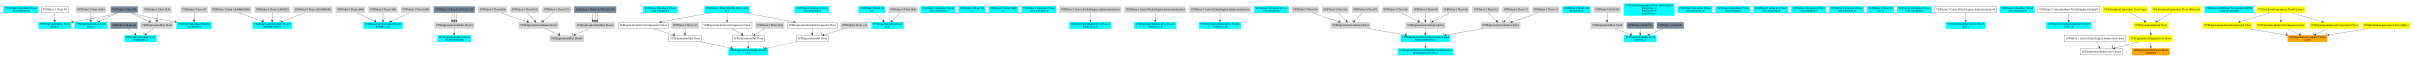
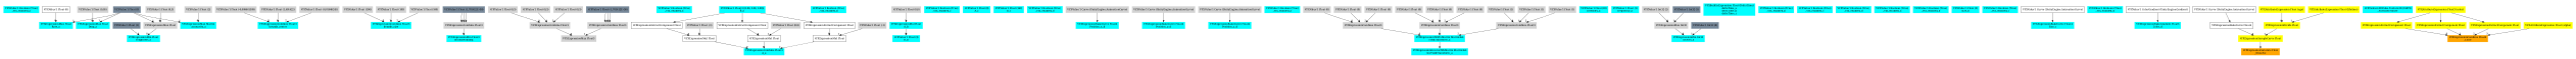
  digraph {
    fontname="Noto Serif"
    node [color=cyan fontname="Noto Serif" shape=box style=filled]
    edge [fontname="Noto Serif" headlabel=1]
    n1 [label="VFXValue`1 Boolean (True)\n_vfx_enabled_a"]
    n2 [label="VFXExpressionMax Float\nRate_a"]
    n3 [label="VFXValue`1 Float (0)" color="" style=""]
    n4 [color=lightslategray label="VFXValue`1 Float (0)"]
    n5 [label="VFXExpressionMax Float\nDrag_a"]
    n6 [color=lightgray label="VFXExpressionMax Float"]
    n7 [label="VFXExpressionMax Matrix\nlacunarity_a"]
    n8 [label="VFXExpressionMin Float\nroughness_a"]
    n9 [label="VFXExpressionCombine Float3\nbounds_center"]
    n10 [color=lightgray label="VFXValue`1 Float (-0,008661509)"]
    n11 [color=lightgray label="VFXValue`1 Float (1,401422)"]
    n12 [color=lightgray label="VFXValue`1 Float (-0,01848245)"]
    n13 [label="VFXExpressionCombine Float3\nbounds_size"]
    n14 [color=lightgray label="VFXValue`1 Float (100)"]
    n15 [color=lightgray label="VFXValue`1 Float (100)"]
    n16 [color=lightgray label="VFXValue`1 Float (100)"]
    n17 [label="VFXExpressionMin Float3\nboundsPadding"]
    n18 [color=lightgray label="VFXExpressionMax Float3"]
    n19 [color=lightgray label="VFXExpressionCombine Float3"]
    n20 [color=lightgray label="VFXValue`1 Float (0,5)"]
    n21 [color=lightgray label="VFXValue`1 Float (0,5)"]
    n22 [color=lightgray label="VFXValue`1 Float (0,5)"]
    n23 [color=lightgray label="VFXExpressionCombine Float3"]
    n24 [color=lightslategray label="VFXValue`1 Float (-1,701412E+38)"]
    n25 [color=lightgray label="VFXExpressionCombine Float3"]
    n26 [color=lightslategray label="VFXValue`1 Float (1,701412E+38)"]
    n27 [label="VFXValue`1 Boolean (True)\n_vfx_enabled_a"]
    n28 [label="VFXExpressionCombine Float3\nA_a"]
    n29 [label="VFXExpressionMul Float" color="" style=""]
    n30 [label="VFXExpressionExtractComponent Float" color="" style=""]
    n31 [label="VFXValue`1 Float3 ((1.00, 2.00, 1.00))\nB_a"]
    n32 [label="VFXExpressionExtractComponent Float" color="" style=""]
    n33 [label="VFXExpressionExtractComponent Float" color="" style=""]
    n34 [label="VFXExpressionMul Float" color="" style=""]
    n35 [label="VFXExpressionMul Float" color="" style=""]
    n36 [color=lightgray label="VFXValue`1 Float (-1)"]
    n37 [color=lightgray label="VFXValue`1 Float (0,8)"]
    n38 [color=lightgray label="VFXValue`1 Float (-1)"]
    n39 [label="VFXValue`1 Boolean (True)\n_vfx_enabled_b"]
    n40 [label="VFXExpressionMul Float\nA_b"]
    n41 [label="VFXValue`1 Float (3)\nB_b"]
    n42 [color=lightgray label="VFXValue`1 Float (0,8)"]
    n43 [label="VFXValue`1 Boolean (True)\n_vfx_enabled_c"]
    n44 [label="VFXValue`1 Float (0)\nA_c"]
    n45 [label="VFXValue`1 Float (360)\nB_c"]
    n46 [label="VFXValue`1 Boolean (True)\n_vfx_enabled_d"]
    n47 [label="VFXExpressionBakeCurve Float4\nPosition_x_d"]
    n48 [color=lightgray label="VFXValue`1 Curve (UnityEngine.AnimationCurve)"]
    n49 [label="VFXExpressionBakeCurve Float4\nPosition_y_d"]
    n50 [color=lightgray label="VFXValue`1 Curve (UnityEngine.AnimationCurve)"]
    n51 [label="VFXExpressionBakeCurve Float4\nPosition_z_d"]
    n52 [color=lightgray label="VFXValue`1 Curve (UnityEngine.AnimationCurve)"]
    n53 [label="VFXValue`1 Boolean (True)\n_vfx_enabled_a"]
    n54 [label="VFXExpressionInverseTRSMatrix Matrix4x4\nInvFieldTransform_a"]
    n55 [label="VFXExpressionTRSToMatrix Matrix4x4\nFieldTransform_a"]
    n56 [color=lightgray label="VFXExpressionCombine Float3"]
    n57 [color=lightgray label="VFXValue`1 Float (0)"]
    n58 [color=lightgray label="VFXValue`1 Float (0)"]
    n59 [color=lightgray label="VFXValue`1 Float (0)"]
    n60 [color=lightgray label="VFXExpressionCombine Float3"]
    n61 [color=lightgray label="VFXValue`1 Float (0)"]
    n62 [color=lightgray label="VFXValue`1 Float (0)"]
    n63 [color=lightgray label="VFXValue`1 Float (0)"]
    n64 [color=lightgray label="VFXExpressionCombine Float3"]
    n65 [color=lightgray label="VFXValue`1 Float (1)"]
    n66 [color=lightgray label="VFXValue`1 Float (1)"]
    n67 [color=lightgray label="VFXValue`1 Float (1)"]
    n68 [label="VFXValue`1 Float (20)\nIntensity_a"]
    n69 [color=lightgray label="VFXValue`1 Float (0,05)"]
+   n70 [label="VFXValue`1 Float (1)\nfrequency_a"]
    n71 [label="VFXExpressionMin Int32\noctaves_a"]
    n72 [color=lightgray label="VFXExpressionMax Int32"]
    n73 [color=lightgray label="VFXValue`1 Int32 (2)"]
    n74 [color=lightslategray label="VFXValue`1 Int32 (1)"]
    n75 [color=lightslategray label="VFXValue`1 Int32 (8)"]
    n76 [color=lightgray label="VFXValue`1 Float (0,5)"]
    n77 [color=lightslategray label="VFXValue`1 Float (1)"]
    n78 [color=lightgray label="VFXValue`1 Float (2)"]
    n79 [label="VFXBuiltInExpression Float (DeltaTime)\ndeltaTime_a\ndeltaTime_b\ndeltaTime_c"]
    n80 [label="VFXValue`1 Boolean (True)\n_vfx_enabled_b"]
    n81 [label="VFXValue`1 Boolean (True)\n_vfx_enabled_c"]
    n82 [label="VFXValue`1 Boolean (True)\n_vfx_enabled_d"]
    n83 [label="VFXValue`1 Boolean (True)\n_vfx_enabled_a"]
    n84 [label="VFXValue`1 Boolean (True)\n_vfx_enabled_b"]
    n85 [label="VFXValue`1 Float (2)\nSize_b"]
    n86 [label="VFXValue`1 Boolean (True)\n_vfx_enabled_c"]
-   n87 [label="VFXAttributeExpression Float4\nSize_c"]
+   n87 [label="VFXExpressionBakeCurve Float4\nSize_c"]
    n88 [label="VFXValue`1 Curve (UnityEngine.AnimationCurve)" color="" style=""]
    n89 [label="VFXValue`1 Boolean (True)\n_vfx_enabled_d"]
    n90 [label="VFXExpressionBakeGradient Float3\nColor_d"]
    n91 [label="VFXValue`1 ColorGradient (UnityEngine.Gradient)" color="" style=""]
    n92 [color=orange label="VFXExpressionSaturate Float\n_Dissolve"]
    n93 [color=yellow label="VFXExpressionSampleCurve Float"]
    n94 [label="VFXExpressionBakeCurve Float4" color="" style=""]
    n95 [label="VFXValue`1 Curve (UnityEngine.AnimationCurve)" color="" style=""]
    n96 [color=yellow label="VFXExpressionDivide Float"]
    n97 [color=yellow label="VFXAttributeExpression Float (age)"]
    n98 [color=yellow label="VFXAttributeExpression Float (lifetime)"]
    n99 [label="VFXTexture2DValue Texture2D (35878)\n_ParticleTetxure"]
    n100 [color=orange label="VFXExpressionCombine Float4\n_Color"]
    n101 [color=yellow label="VFXExpressionExtractComponent Float"]
    n102 [color=yellow label="VFXAttributeExpression Float3 (color)"]
    n103 [color=yellow label="VFXExpressionExtractComponent Float"]
    n104 [color=yellow label="VFXExpressionExtractComponent Float"]
    n105 [color=yellow label="VFXAttributeExpression Float (alpha)"]
    n3 -> n2 [headlabel=0]
    n4 -> n2
    n4 -> n5
    n4 -> n6
    n4 -> n7
    n6 -> n8 [headlabel=0]
    n10 -> n9 [headlabel=0]
    n11 -> n9
    n12 -> n9 [headlabel=2]
    n14 -> n13 [headlabel=0]
    n15 -> n13
    n16 -> n13 [headlabel=2]
    n19 -> n18 [headlabel=0]
    n20 -> n19 [headlabel=0]
    n21 -> n19
    n22 -> n19 [headlabel=2]
    n23 -> n18
    n24 -> n23 [headlabel=0]
    n24 -> n23
    n24 -> n23 [headlabel=2]
    n25 -> n17
    n26 -> n25 [headlabel=0]
    n26 -> n25
    n26 -> n25 [headlabel=2]
    n29 -> n28 [headlabel=0]
    n30 -> n29 [headlabel=0]
    n31 -> n30 [headlabel=""]
    n31 -> n32 [headlabel=""]
    n31 -> n33 [headlabel=""]
    n32 -> n34 [headlabel=0]
    n33 -> n35 [headlabel=0]
    n34 -> n28
    n35 -> n28 [headlabel=2]
    n36 -> n29
    n37 -> n34
    n38 -> n35
-   n41 -> n40 [headlabel=0]
+   n40 -> n41 [headlabel=0]
    n42 -> n40
    n48 -> n47 [headlabel=""]
    n50 -> n49 [headlabel=""]
    n52 -> n51 [headlabel=""]
    n55 -> n54 [headlabel=""]
    n56 -> n55 [headlabel=0]
    n57 -> n56 [headlabel=0]
    n58 -> n56
    n59 -> n56 [headlabel=2]
    n60 -> n55
    n61 -> n60 [headlabel=0]
    n62 -> n60
    n63 -> n60 [headlabel=2]
    n64 -> n55 [headlabel=2]
    n65 -> n64 [headlabel=0]
    n66 -> n64
    n67 -> n64 [headlabel=2]
    n69 -> n5 [headlabel=0]
    n72 -> n71 [headlabel=0]
    n73 -> n72 [headlabel=0]
-   n74 -> n71
+   n74 -> n72
    n75 -> n71
    n76 -> n6 [headlabel=0]
    n77 -> n8
    n78 -> n7 [headlabel=0]
    n88 -> n87 [headlabel=""]
    n91 -> n90 [headlabel=""]
    n93 -> n92 [headlabel=""]
-   n93 -> n94 [headlabel=0]
+   n94 -> n93 [headlabel=0]
    n95 -> n94 [headlabel=""]
    n96 -> n93
    n97 -> n96 [headlabel=0]
    n98 -> n96
    n101 -> n100 [headlabel=0]
    n102 -> n101 [headlabel=""]
    n102 -> n103 [headlabel=""]
    n102 -> n104 [headlabel=""]
    n103 -> n100
    n104 -> n100 [headlabel=2]
    n105 -> n100 [headlabel=3]
  }
